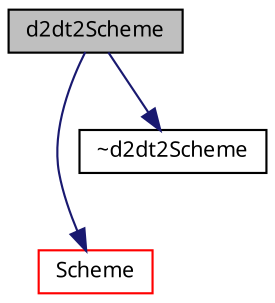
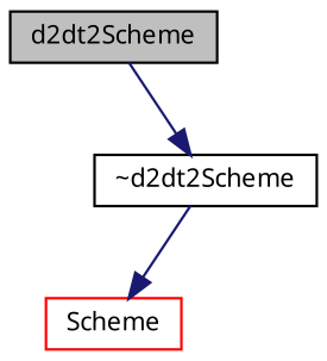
  digraph {
    fontname="Noto Sans"
    rankdir=TB
    node [color=black fontname="Noto Sans" fontsize=10 shape=record]
    edge [color=midnightblue fontname="Noto Sans" fontsize=10 labelfontname=Helvetica labelfontsize=10 style=solid]
    n1 [fillcolor=grey75 fontcolor=black height=0.2 label=d2dt2Scheme style=filled width=0.4]
    n2 [color=red height=0.2 label=Scheme width=0.4]
    n3 [height=0.2 label="~d2dt2Scheme" width=0.4]
-   n1 -> n2
+   n3 -> n2
    n1 -> n3
  }
